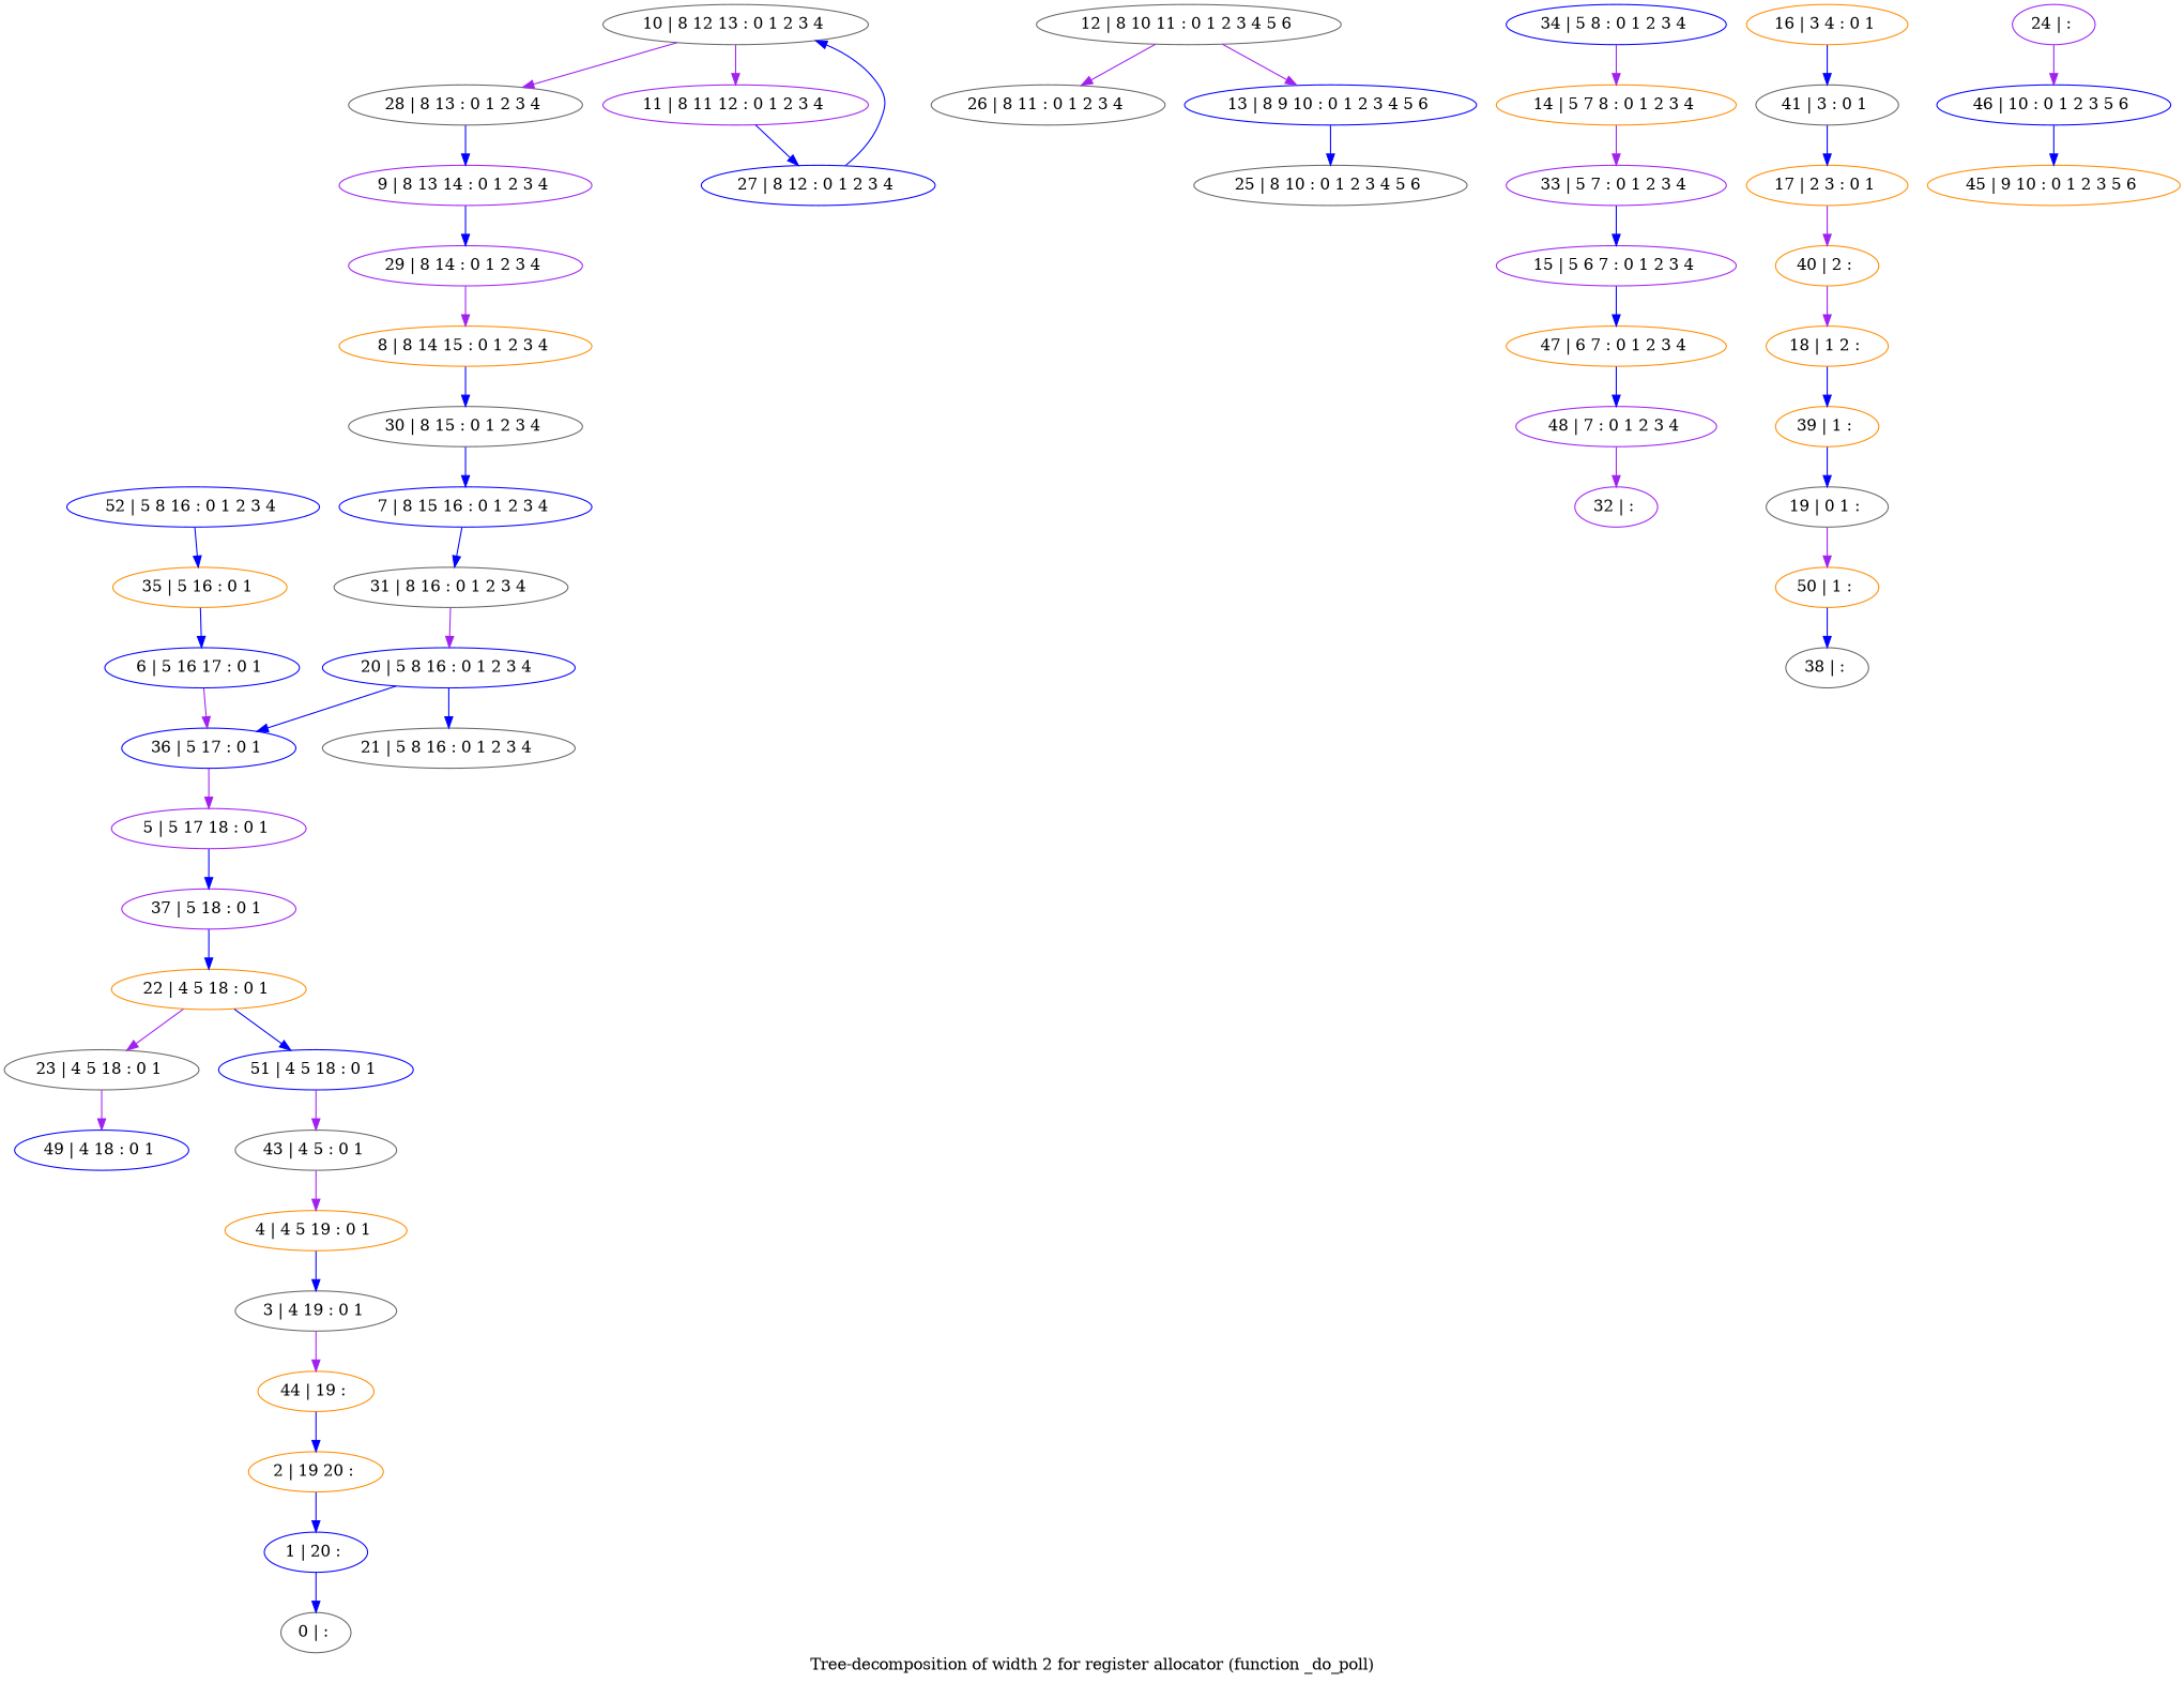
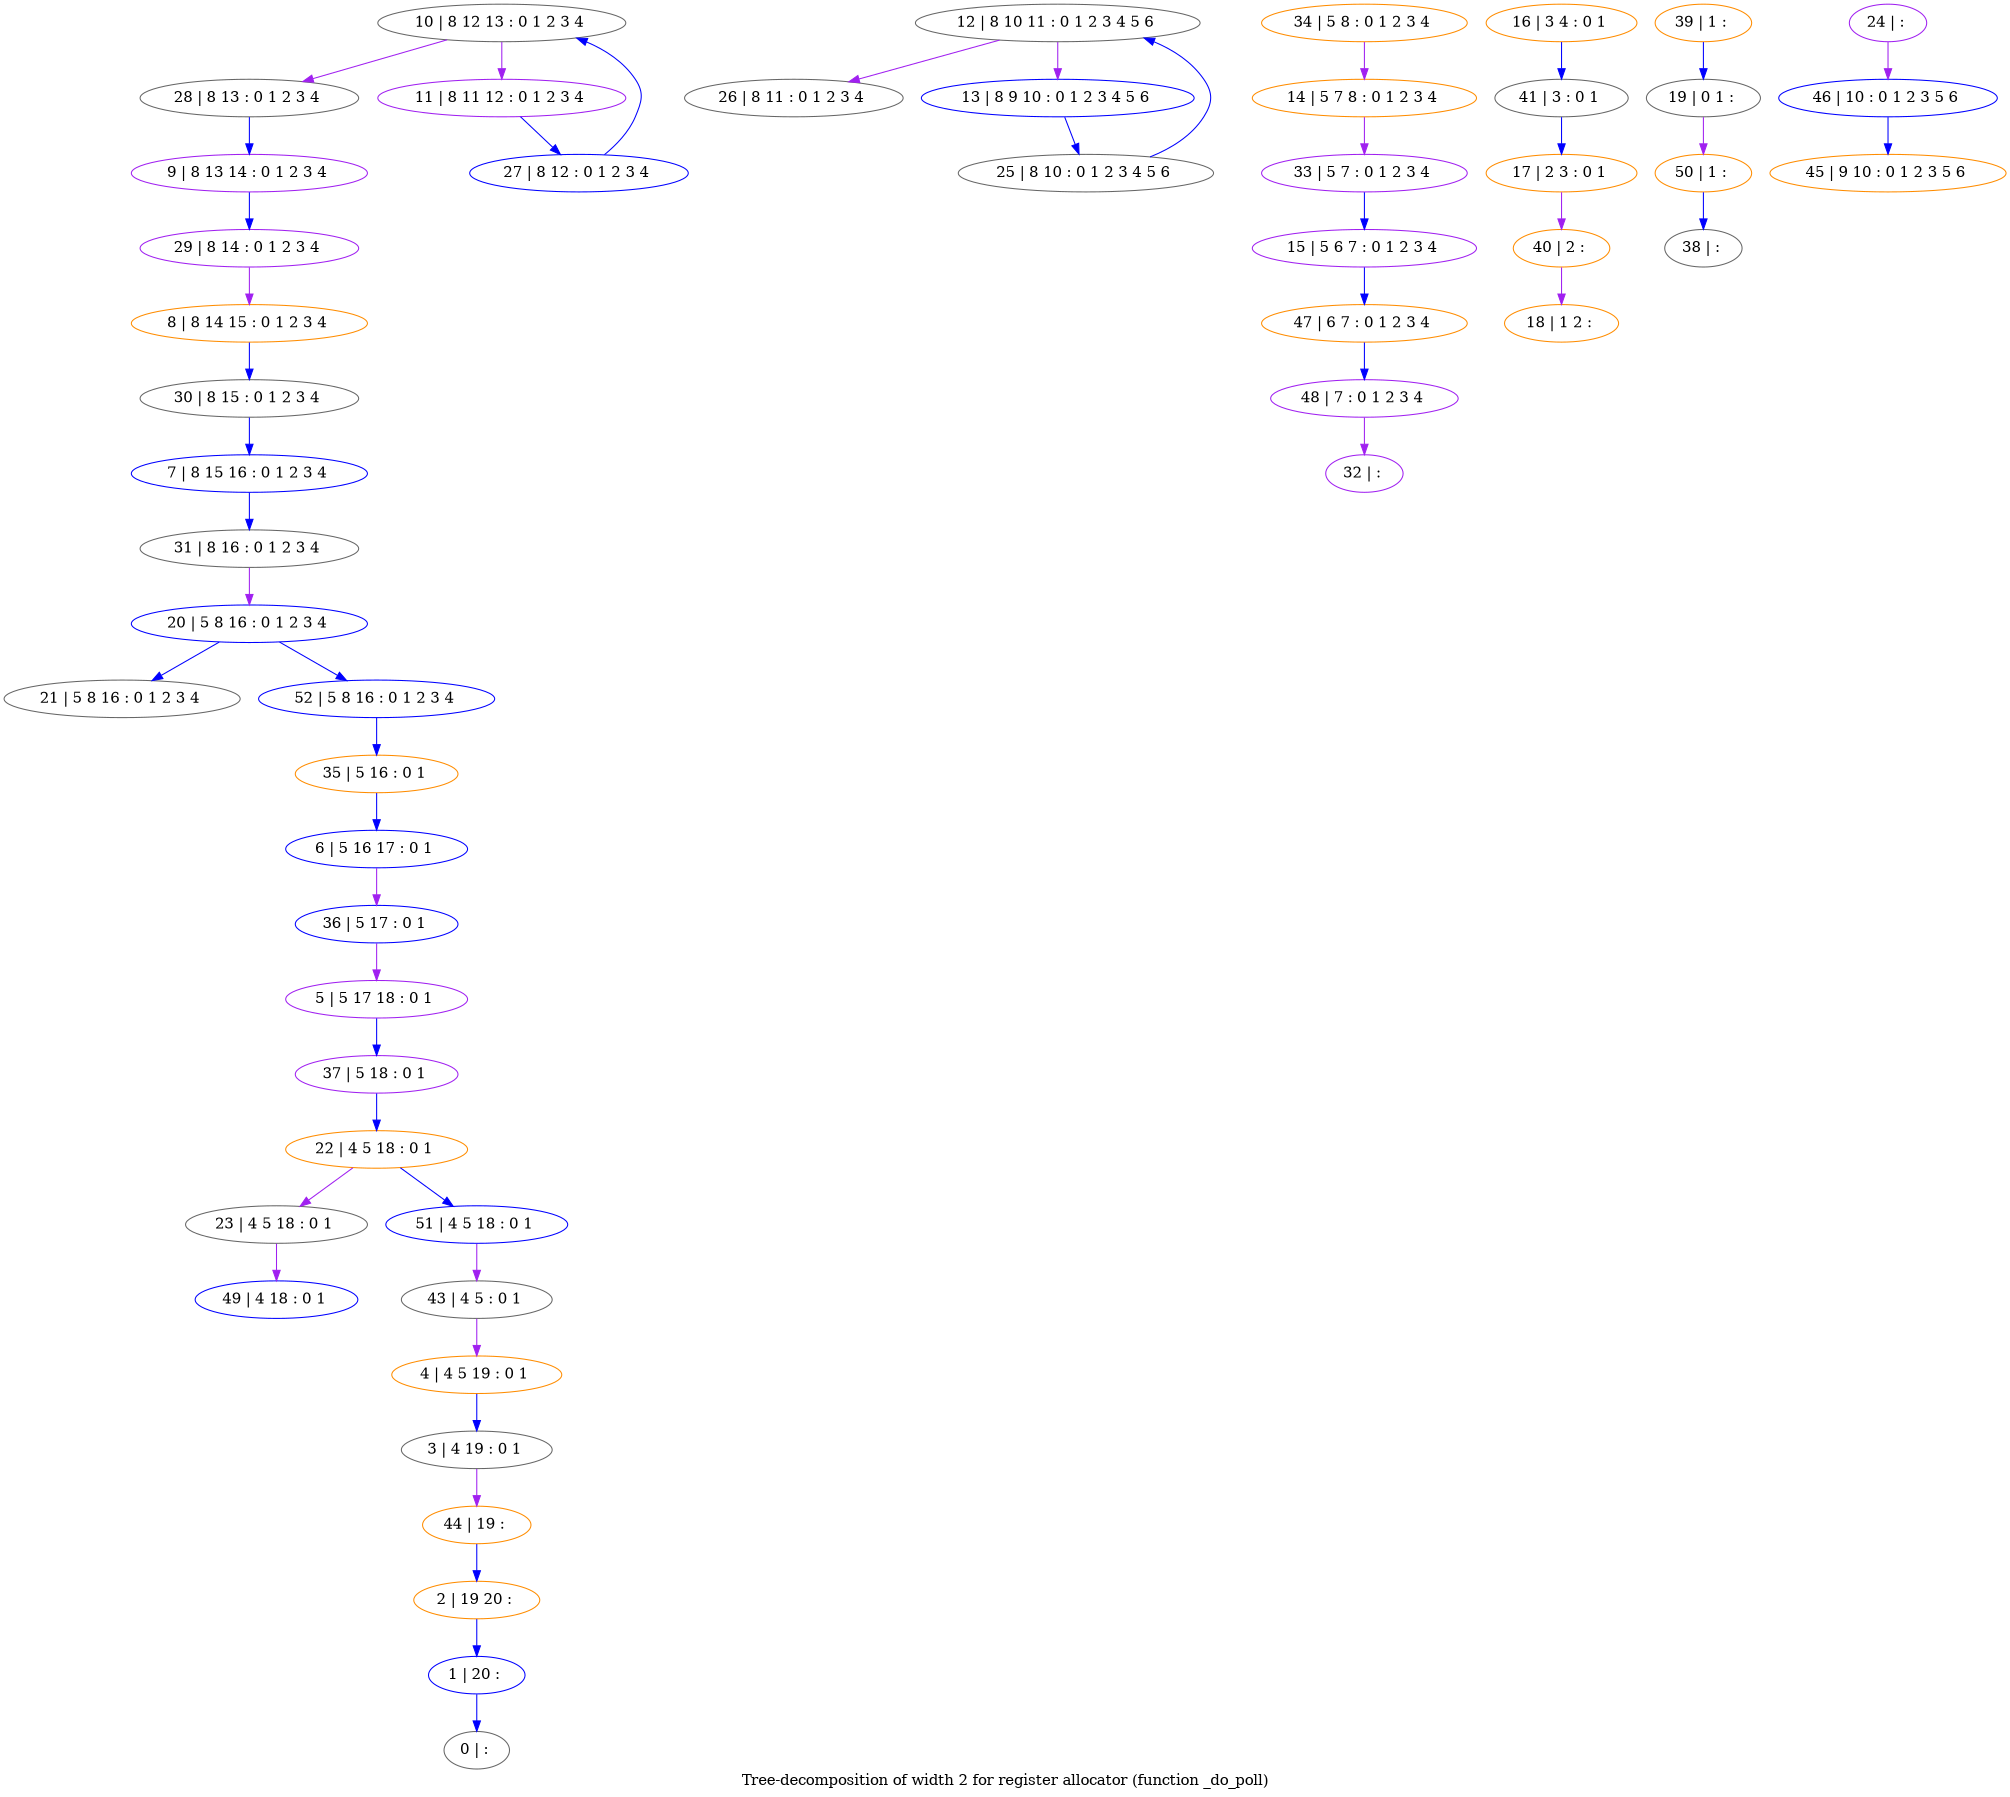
  digraph {
    label="Tree-decomposition of width 2 for register allocator (function _do_poll)"
    node [color=darkorange]
    edge [color=blue]
    n1 [color=gray40 label="0 | : "]
    n2 [color=blue label="1 | 20 : "]
    n3 [label="2 | 19 20 : "]
    n4 [color=gray40 label="3 | 4 19 : 0 1 "]
    n5 [label="44 | 19 : "]
    n6 [label="4 | 4 5 19 : 0 1 "]
    n7 [color=purple label="5 | 5 17 18 : 0 1 "]
    n8 [color=purple label="37 | 5 18 : 0 1 "]
    n9 [label="22 | 4 5 18 : 0 1 "]
    n10 [color=blue label="6 | 5 16 17 : 0 1 "]
    n11 [color=blue label="36 | 5 17 : 0 1 "]
    n12 [color=blue label="7 | 8 15 16 : 0 1 2 3 4 "]
    n13 [color=gray40 label="31 | 8 16 : 0 1 2 3 4 "]
    n14 [color=blue label="20 | 5 8 16 : 0 1 2 3 4 "]
    n15 [label="8 | 8 14 15 : 0 1 2 3 4 "]
    n16 [color=gray40 label="30 | 8 15 : 0 1 2 3 4 "]
    n17 [color=purple label="9 | 8 13 14 : 0 1 2 3 4 "]
    n18 [color=purple label="29 | 8 14 : 0 1 2 3 4 "]
    n19 [color=gray40 label="10 | 8 12 13 : 0 1 2 3 4 "]
    n20 [color=gray40 label="28 | 8 13 : 0 1 2 3 4 "]
    n21 [color=purple label="11 | 8 11 12 : 0 1 2 3 4 "]
    n22 [color=blue label="27 | 8 12 : 0 1 2 3 4 "]
    n23 [color=gray40 label="12 | 8 10 11 : 0 1 2 3 4 5 6 "]
    n24 [color=gray40 label="26 | 8 11 : 0 1 2 3 4 "]
    n25 [color=blue label="13 | 8 9 10 : 0 1 2 3 4 5 6 "]
    n26 [color=gray40 label="25 | 8 10 : 0 1 2 3 4 5 6 "]
    n27 [label="14 | 5 7 8 : 0 1 2 3 4 "]
    n28 [color=purple label="33 | 5 7 : 0 1 2 3 4 "]
    n29 [color=purple label="15 | 5 6 7 : 0 1 2 3 4 "]
    n30 [label="47 | 6 7 : 0 1 2 3 4 "]
    n31 [color=purple label="48 | 7 : 0 1 2 3 4 "]
    n32 [label="16 | 3 4 : 0 1 "]
    n33 [color=gray40 label="41 | 3 : 0 1 "]
    n34 [label="17 | 2 3 : 0 1 "]
    n35 [label="40 | 2 : "]
    n36 [label="18 | 1 2 : "]
    n37 [label="39 | 1 : "]
    n38 [color=gray40 label="19 | 0 1 : "]
    n39 [label="50 | 1 : "]
    n40 [color=gray40 label="38 | : "]
    n41 [color=gray40 label="21 | 5 8 16 : 0 1 2 3 4 "]
    n42 [color=blue label="52 | 5 8 16 : 0 1 2 3 4 "]
    n43 [label="35 | 5 16 : 0 1 "]
-   n44 [color=blue label="34 | 5 8 : 0 1 2 3 4 "]
+   n44 [label="34 | 5 8 : 0 1 2 3 4 "]
    n45 [color=gray40 label="23 | 4 5 18 : 0 1 "]
    n46 [color=blue label="51 | 4 5 18 : 0 1 "]
    n47 [color=blue label="49 | 4 18 : 0 1 "]
    n48 [color=gray40 label="43 | 4 5 : 0 1 "]
    n49 [color=purple label="24 | : "]
    n50 [color=blue label="46 | 10 : 0 1 2 3 5 6 "]
    n51 [label="45 | 9 10 : 0 1 2 3 5 6 "]
    n52 [color=purple label="32 | : "]
    n2 -> n1
    n3 -> n2
    n4 -> n5 [color=purple]
    n5 -> n3
    n6 -> n4
    n7 -> n8
    n8 -> n9
    n9 -> n45 [color=purple]
    n9 -> n46
    n10 -> n11 [color=purple]
    n11 -> n7 [color=purple]
    n12 -> n13
    n13 -> n14 [color=purple]
    n14 -> n41
-   n14 -> n11
+   n14 -> n42
    n15 -> n16
    n16 -> n12
    n17 -> n18
    n18 -> n15 [color=purple]
    n19 -> n20 [color=purple]
    n19 -> n21 [color=purple]
    n20 -> n17
    n21 -> n22
    n22 -> n19
    n23 -> n24 [color=purple]
    n23 -> n25 [color=purple]
    n25 -> n26
+   n26 -> n23
    n27 -> n28 [color=purple]
    n28 -> n29
    n29 -> n30
    n30 -> n31
    n31 -> n52 [color=purple]
    n32 -> n33
    n33 -> n34
    n34 -> n35 [color=purple]
    n35 -> n36 [color=purple]
-   n36 -> n37
    n37 -> n38
    n38 -> n39 [color=purple]
    n39 -> n40
    n42 -> n43
    n43 -> n10
    n44 -> n27 [color=purple]
    n45 -> n47 [color=purple]
    n46 -> n48 [color=purple]
    n48 -> n6 [color=purple]
    n49 -> n50 [color=purple]
    n50 -> n51
  }
